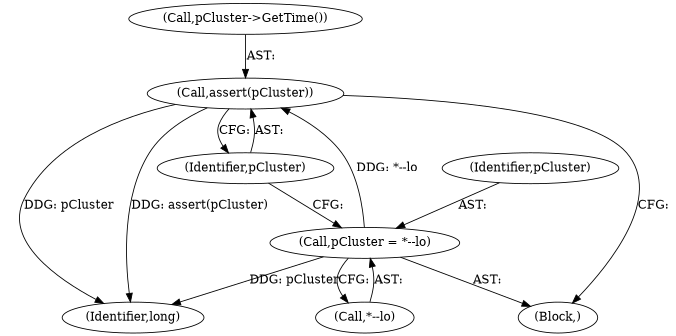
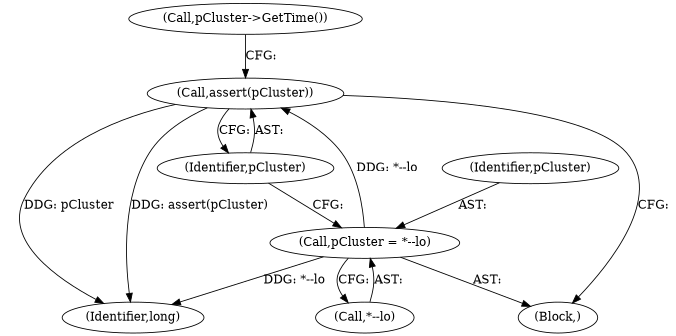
  digraph {
    n1 [label="(Call,assert(pCluster))"]
    n2 [label="(Identifier,long)"]
    n3 [label="(Block,)"]
    n4 [label="(Identifier,pCluster)"]
    n5 [label="(Call,pCluster = *--lo)"]
    n6 [label="(Call,*--lo)"]
    n7 [label="(Identifier,pCluster)"]
    n8 [label="(Call,pCluster->GetTime())"]
    n1 -> n2 [label="DDG: pCluster"]
    n1 -> n2 [label="DDG: assert(pCluster)"]
    n1 -> n3 [label="CFG: "]
    n1 -> n4 [label="CFG: "]
    n4 -> n1 [label="AST: "]
    n4 -> n5 [label="CFG: "]
    n5 -> n1 [label="DDG: *--lo"]
-   n5 -> n2 [label="DDG: pCluster"]
+   n5 -> n2 [label="DDG: *--lo"]
    n5 -> n3 [label="AST: "]
    n5 -> n6 [label="CFG: "]
    n6 -> n5 [label="AST: "]
    n7 -> n5 [label="AST: "]
-   n8 -> n1 [label="AST: "]
+   n8 -> n1 [label="CFG: "]
  }
